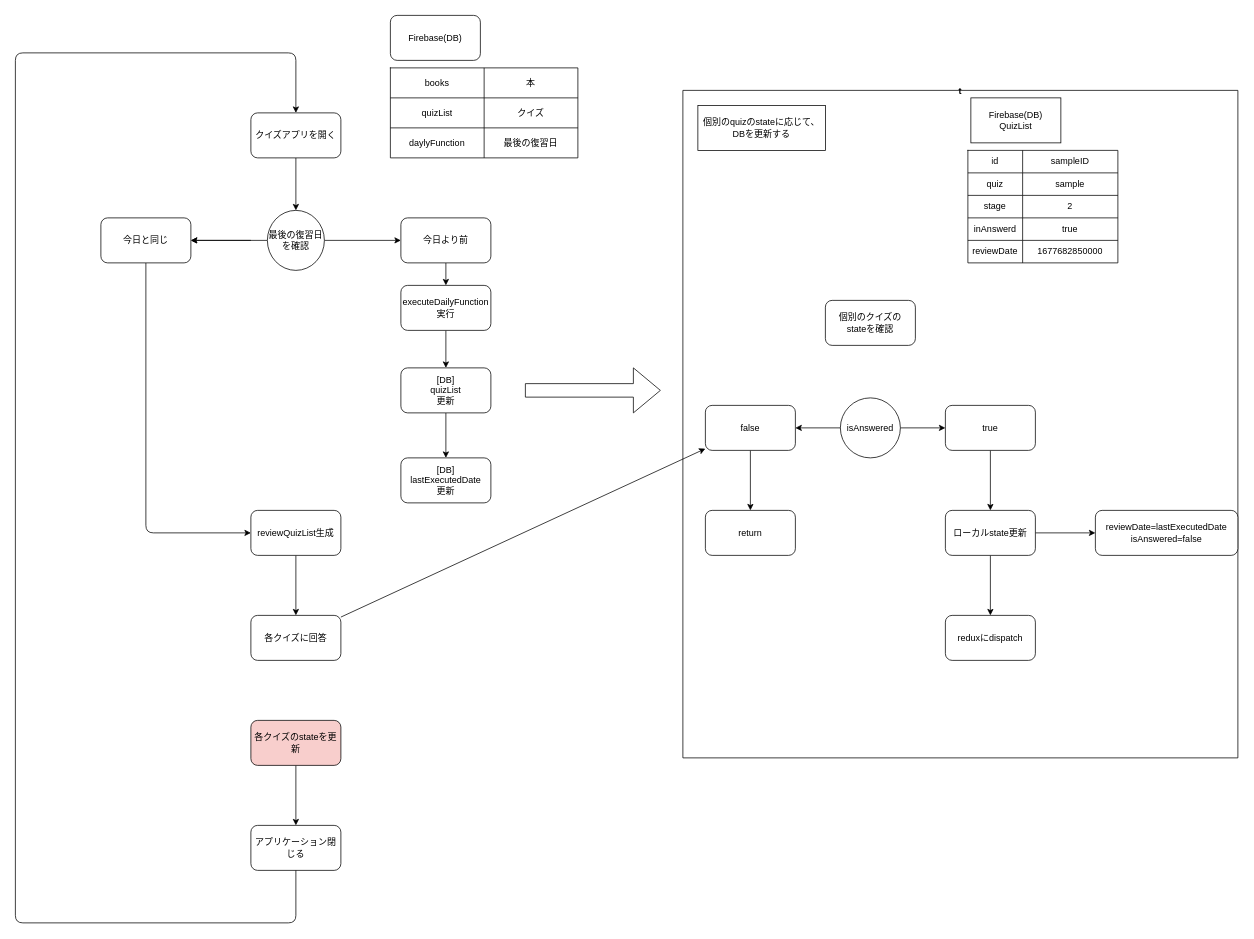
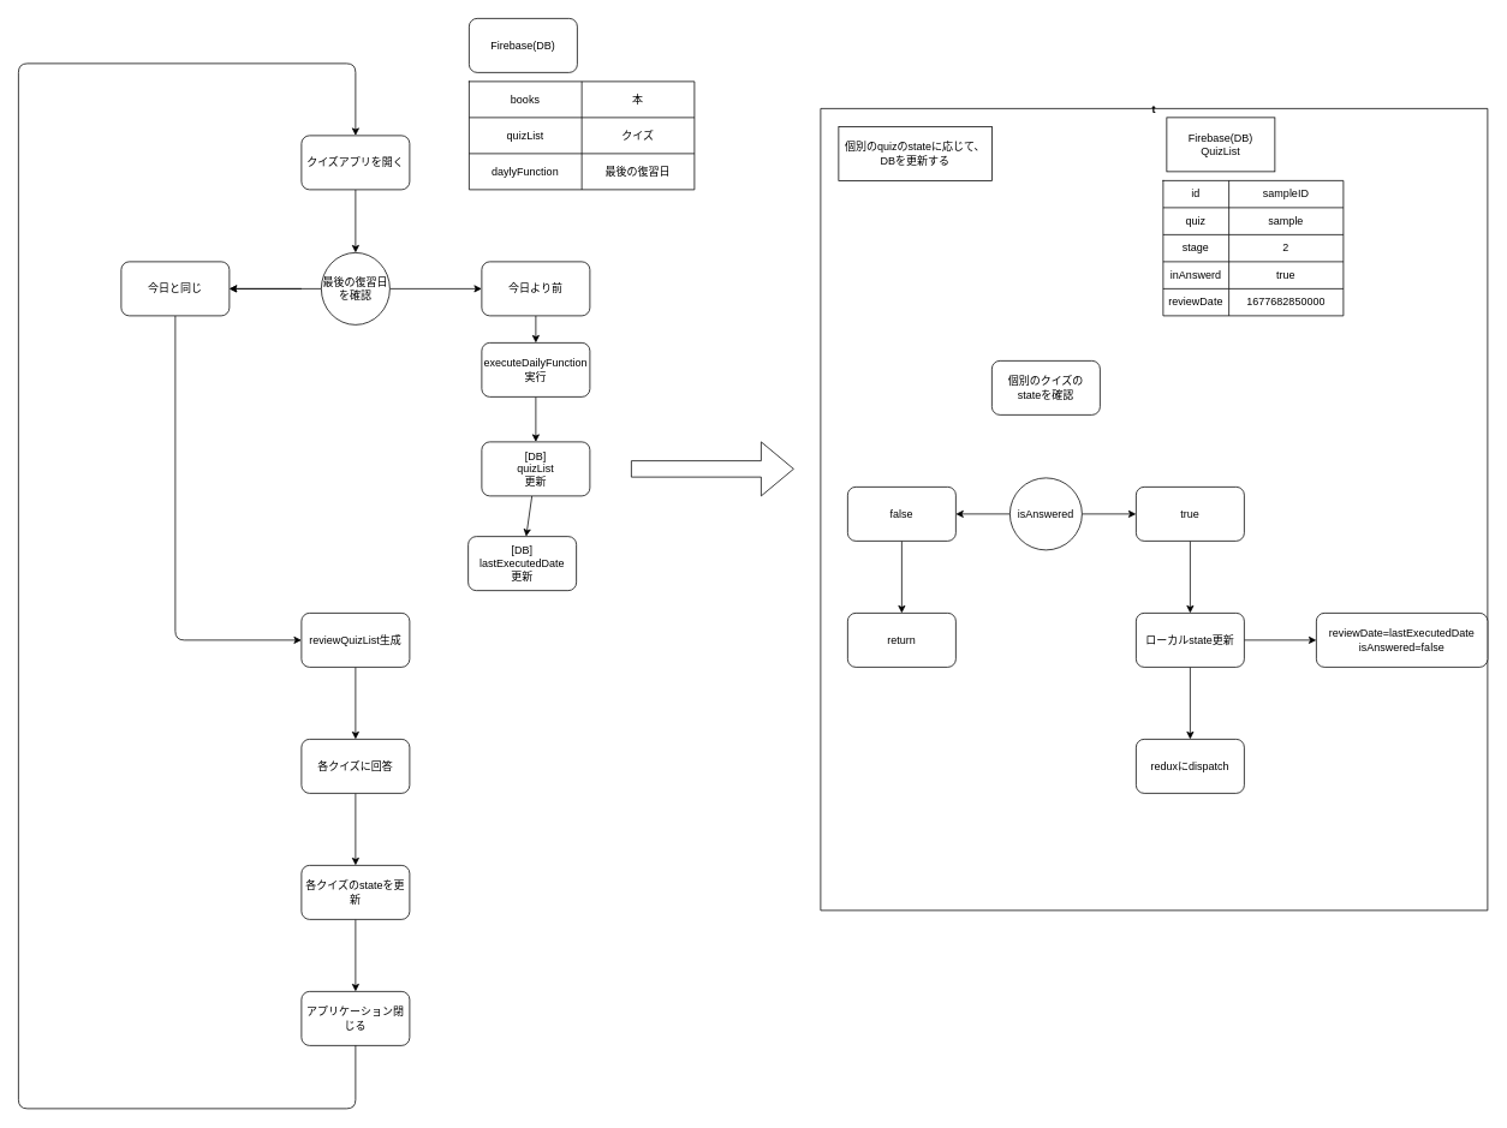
  <mxCell id="0" />
  <mxCell id="1" parent="0" />
  <mxCell id="2" value="" style="edgeStyle=none;html=1;entryX=0.5;entryY=0;entryDx=0;entryDy=0;" edge="1" parent="1" source="3" target="14"><mxGeometry relative="1" as="geometry"><mxPoint x="400" y="290" as="targetPoint" /></mxGeometry></mxCell>
  <mxCell id="3" value="クイズアプリを開く" style="rounded=1;whiteSpace=wrap;html=1;" vertex="1" parent="1"><mxGeometry x="334" y="150" width="120" height="60" as="geometry" /></mxCell>
  <mxCell id="4" value="" style="edgeStyle=none;html=1;" edge="1" parent="1" target="8"><mxGeometry relative="1" as="geometry"><mxPoint x="334" y="320" as="sourcePoint" /></mxGeometry></mxCell>
  <mxCell id="5" value="" style="edgeStyle=none;html=1;exitX=1;exitY=0.5;exitDx=0;exitDy=0;" edge="1" parent="1" source="14" target="10"><mxGeometry relative="1" as="geometry"><mxPoint x="454" y="320" as="sourcePoint" /></mxGeometry></mxCell>
  <mxCell id="6" value="" style="edgeStyle=none;html=1;exitX=0;exitY=0.5;exitDx=0;exitDy=0;" edge="1" parent="1" source="14" target="8"><mxGeometry relative="1" as="geometry"><mxPoint x="334" y="320" as="sourcePoint" /></mxGeometry></mxCell>
  <mxCell id="7" value="" style="edgeStyle=none;html=1;" edge="1" parent="1" source="8" target="12"><mxGeometry relative="1" as="geometry"><Array as="points"><mxPoint x="194" y="710" /></Array></mxGeometry></mxCell>
  <mxCell id="8" value="今日と同じ" style="whiteSpace=wrap;html=1;rounded=1;" vertex="1" parent="1"><mxGeometry x="134" y="290" width="120" height="60" as="geometry" /></mxCell>
  <mxCell id="9" value="" style="edgeStyle=none;html=1;" edge="1" parent="1" source="10" target="24"><mxGeometry relative="1" as="geometry" /></mxCell>
  <mxCell id="10" value="今日より前" style="whiteSpace=wrap;html=1;rounded=1;" vertex="1" parent="1"><mxGeometry x="534" y="290" width="120" height="60" as="geometry" /></mxCell>
  <mxCell id="11" value="" style="edgeStyle=none;html=1;" edge="1" parent="1" source="12" target="52"><mxGeometry relative="1" as="geometry" /></mxCell>
  <mxCell id="12" value="reviewQuizList生成" style="whiteSpace=wrap;html=1;rounded=1;" vertex="1" parent="1"><mxGeometry x="334" y="680" width="120" height="60" as="geometry" /></mxCell>
  <mxCell id="13" value="個別のクイズの&lt;br&gt;stateを確認" style="whiteSpace=wrap;html=1;rounded=1;" vertex="1" parent="1"><mxGeometry x="1100" y="400" width="120" height="60" as="geometry" /></mxCell>
  <mxCell id="14" value="最後の復習日を確認" style="ellipse;whiteSpace=wrap;html=1;glass=0;" vertex="1" parent="1"><mxGeometry x="356" y="280" width="76" height="80" as="geometry" /></mxCell>
  <mxCell id="15" value="" style="edgeStyle=none;html=1;" edge="1" parent="1" source="17" target="19"><mxGeometry relative="1" as="geometry" /></mxCell>
  <mxCell id="16" value="" style="edgeStyle=none;html=1;" edge="1" parent="1" source="17" target="21"><mxGeometry relative="1" as="geometry" /></mxCell>
  <mxCell id="17" value="isAnswered" style="ellipse;whiteSpace=wrap;html=1;rounded=1;" vertex="1" parent="1"><mxGeometry x="1120" y="530" width="80" height="80" as="geometry" /></mxCell>
  <mxCell id="18" value="" style="edgeStyle=none;html=1;" edge="1" parent="1" source="19" target="22"><mxGeometry relative="1" as="geometry" /></mxCell>
  <mxCell id="19" value="false" style="whiteSpace=wrap;html=1;rounded=1;" vertex="1" parent="1"><mxGeometry x="940" y="540" width="120" height="60" as="geometry" /></mxCell>
  <mxCell id="20" value="" style="edgeStyle=none;html=1;" edge="1" parent="1" source="21" target="46"><mxGeometry relative="1" as="geometry" /></mxCell>
  <mxCell id="21" value="true" style="whiteSpace=wrap;html=1;rounded=1;" vertex="1" parent="1"><mxGeometry x="1260" y="540" width="120" height="60" as="geometry" /></mxCell>
  <mxCell id="22" value="return" style="whiteSpace=wrap;html=1;rounded=1;" vertex="1" parent="1"><mxGeometry x="940" y="680" width="120" height="60" as="geometry" /></mxCell>
  <mxCell id="23" value="" style="edgeStyle=none;html=1;" edge="1" parent="1" source="24" target="50"><mxGeometry relative="1" as="geometry" /></mxCell>
  <mxCell id="24" value="executeDailyFunction&lt;br&gt;実行" style="whiteSpace=wrap;html=1;rounded=1;" vertex="1" parent="1"><mxGeometry x="534" y="380" width="120" height="60" as="geometry" /></mxCell>
  <mxCell id="25" value="t" style="swimlane;startSize=0;glass=0;" vertex="1" parent="1"><mxGeometry x="910" y="120" width="740" height="890" as="geometry" /></mxCell>
  <mxCell id="26" value="個別のquizのstateに応じて、DBを更新する" style="whiteSpace=wrap;html=1;glass=0;" vertex="1" parent="25"><mxGeometry x="20" y="20" width="170" height="60" as="geometry" /></mxCell>
  <mxCell id="27" value="" style="shape=table;startSize=0;container=1;collapsible=0;childLayout=tableLayout;glass=0;" vertex="1" parent="25"><mxGeometry x="380" y="80" width="200" height="150" as="geometry" /></mxCell>
  <mxCell id="28" value="" style="shape=tableRow;horizontal=0;startSize=0;swimlaneHead=0;swimlaneBody=0;top=0;left=0;bottom=0;right=0;collapsible=0;dropTarget=0;fillColor=none;points=[[0,0.5],[1,0.5]];portConstraint=eastwest;glass=0;" vertex="1" parent="27"><mxGeometry width="200" height="30" as="geometry" /></mxCell>
  <mxCell id="29" value="id" style="shape=partialRectangle;html=1;whiteSpace=wrap;connectable=0;overflow=hidden;fillColor=none;top=0;left=0;bottom=0;right=0;pointerEvents=1;glass=0;" vertex="1" parent="28"><mxGeometry width="73" height="30" as="geometry"><mxRectangle width="73" height="30" as="alternateBounds" /></mxGeometry></mxCell>
  <mxCell id="30" value="sampleID" style="shape=partialRectangle;html=1;whiteSpace=wrap;connectable=0;overflow=hidden;fillColor=none;top=0;left=0;bottom=0;right=0;pointerEvents=1;glass=0;" vertex="1" parent="28"><mxGeometry x="73" width="127" height="30" as="geometry"><mxRectangle width="127" height="30" as="alternateBounds" /></mxGeometry></mxCell>
  <mxCell id="31" value="" style="shape=tableRow;horizontal=0;startSize=0;swimlaneHead=0;swimlaneBody=0;top=0;left=0;bottom=0;right=0;collapsible=0;dropTarget=0;fillColor=none;points=[[0,0.5],[1,0.5]];portConstraint=eastwest;glass=0;" vertex="1" parent="27"><mxGeometry y="30" width="200" height="30" as="geometry" /></mxCell>
  <mxCell id="32" value="quiz" style="shape=partialRectangle;html=1;whiteSpace=wrap;connectable=0;overflow=hidden;fillColor=none;top=0;left=0;bottom=0;right=0;pointerEvents=1;glass=0;" vertex="1" parent="31"><mxGeometry width="73" height="30" as="geometry"><mxRectangle width="73" height="30" as="alternateBounds" /></mxGeometry></mxCell>
  <mxCell id="33" value="sample" style="shape=partialRectangle;html=1;whiteSpace=wrap;connectable=0;overflow=hidden;fillColor=none;top=0;left=0;bottom=0;right=0;pointerEvents=1;glass=0;" vertex="1" parent="31"><mxGeometry x="73" width="127" height="30" as="geometry"><mxRectangle width="127" height="30" as="alternateBounds" /></mxGeometry></mxCell>
  <mxCell id="34" value="" style="shape=tableRow;horizontal=0;startSize=0;swimlaneHead=0;swimlaneBody=0;top=0;left=0;bottom=0;right=0;collapsible=0;dropTarget=0;fillColor=none;points=[[0,0.5],[1,0.5]];portConstraint=eastwest;glass=0;" vertex="1" parent="27"><mxGeometry y="60" width="200" height="30" as="geometry" /></mxCell>
  <mxCell id="35" value="stage" style="shape=partialRectangle;html=1;whiteSpace=wrap;connectable=0;overflow=hidden;fillColor=none;top=0;left=0;bottom=0;right=0;pointerEvents=1;glass=0;" vertex="1" parent="34"><mxGeometry width="73" height="30" as="geometry"><mxRectangle width="73" height="30" as="alternateBounds" /></mxGeometry></mxCell>
  <mxCell id="36" value="2" style="shape=partialRectangle;html=1;whiteSpace=wrap;connectable=0;overflow=hidden;fillColor=none;top=0;left=0;bottom=0;right=0;pointerEvents=1;glass=0;" vertex="1" parent="34"><mxGeometry x="73" width="127" height="30" as="geometry"><mxRectangle width="127" height="30" as="alternateBounds" /></mxGeometry></mxCell>
  <mxCell id="37" value="" style="shape=tableRow;horizontal=0;startSize=0;swimlaneHead=0;swimlaneBody=0;top=0;left=0;bottom=0;right=0;collapsible=0;dropTarget=0;fillColor=none;points=[[0,0.5],[1,0.5]];portConstraint=eastwest;glass=0;" vertex="1" parent="27"><mxGeometry y="90" width="200" height="30" as="geometry" /></mxCell>
  <mxCell id="38" value="inAnswerd" style="shape=partialRectangle;html=1;whiteSpace=wrap;connectable=0;overflow=hidden;fillColor=none;top=0;left=0;bottom=0;right=0;pointerEvents=1;glass=0;" vertex="1" parent="37"><mxGeometry width="73" height="30" as="geometry"><mxRectangle width="73" height="30" as="alternateBounds" /></mxGeometry></mxCell>
  <mxCell id="39" value="true" style="shape=partialRectangle;html=1;whiteSpace=wrap;connectable=0;overflow=hidden;fillColor=none;top=0;left=0;bottom=0;right=0;pointerEvents=1;glass=0;" vertex="1" parent="37"><mxGeometry x="73" width="127" height="30" as="geometry"><mxRectangle width="127" height="30" as="alternateBounds" /></mxGeometry></mxCell>
  <mxCell id="40" value="" style="shape=tableRow;horizontal=0;startSize=0;swimlaneHead=0;swimlaneBody=0;top=0;left=0;bottom=0;right=0;collapsible=0;dropTarget=0;fillColor=none;points=[[0,0.5],[1,0.5]];portConstraint=eastwest;glass=0;" vertex="1" parent="27"><mxGeometry y="120" width="200" height="30" as="geometry" /></mxCell>
  <mxCell id="41" value="reviewDate" style="shape=partialRectangle;html=1;whiteSpace=wrap;connectable=0;overflow=hidden;fillColor=none;top=0;left=0;bottom=0;right=0;pointerEvents=1;glass=0;" vertex="1" parent="40"><mxGeometry width="73" height="30" as="geometry"><mxRectangle width="73" height="30" as="alternateBounds" /></mxGeometry></mxCell>
  <mxCell id="42" value="1677682850000" style="shape=partialRectangle;html=1;whiteSpace=wrap;connectable=0;overflow=hidden;fillColor=none;top=0;left=0;bottom=0;right=0;pointerEvents=1;glass=0;" vertex="1" parent="40"><mxGeometry x="73" width="127" height="30" as="geometry"><mxRectangle width="127" height="30" as="alternateBounds" /></mxGeometry></mxCell>
  <mxCell id="43" value="Firebase(DB)&lt;br&gt;QuizList" style="whiteSpace=wrap;html=1;rounded=0;" vertex="1" parent="25"><mxGeometry x="384" y="10" width="120" height="60" as="geometry" /></mxCell>
  <mxCell id="44" value="" style="edgeStyle=none;html=1;" edge="1" parent="25" source="46" target="47"><mxGeometry relative="1" as="geometry" /></mxCell>
  <mxCell id="45" value="" style="edgeStyle=none;html=1;" edge="1" parent="25" source="46" target="48"><mxGeometry relative="1" as="geometry" /></mxCell>
  <mxCell id="46" value="ローカルstate更新" style="whiteSpace=wrap;html=1;rounded=1;" vertex="1" parent="25"><mxGeometry x="350" y="560" width="120" height="60" as="geometry" /></mxCell>
  <mxCell id="47" value="reviewDate=lastExecutedDate&lt;br&gt;isAnswered=false" style="whiteSpace=wrap;html=1;rounded=1;" vertex="1" parent="25"><mxGeometry x="550" y="560" width="190" height="60" as="geometry" /></mxCell>
  <mxCell id="48" value="reduxにdispatch" style="whiteSpace=wrap;html=1;rounded=1;" vertex="1" parent="25"><mxGeometry x="350" y="700" width="120" height="60" as="geometry" /></mxCell>
  <mxCell id="49" value="" style="edgeStyle=none;html=1;" edge="1" parent="1" source="50" target="69"><mxGeometry relative="1" as="geometry" /></mxCell>
  <mxCell id="50" value="[DB]&lt;br&gt;quizList&lt;br&gt;更新" style="whiteSpace=wrap;html=1;rounded=1;" vertex="1" parent="1"><mxGeometry x="534" y="490" width="120" height="60" as="geometry" /></mxCell>
- <mxCell id="51" value="" style="edgeStyle=none;html=1;" edge="1" parent="1" source="52" target="19"><mxGeometry relative="1" as="geometry" /></mxCell>
+ <mxCell id="51" value="" style="edgeStyle=none;html=1;" edge="1" parent="1" source="52" target="54"><mxGeometry relative="1" as="geometry" /></mxCell>
  <mxCell id="52" value="各クイズに回答" style="whiteSpace=wrap;html=1;rounded=1;" vertex="1" parent="1"><mxGeometry x="334" y="820" width="120" height="60" as="geometry" /></mxCell>
  <mxCell id="53" value="" style="edgeStyle=none;html=1;" edge="1" parent="1" source="54" target="55"><mxGeometry relative="1" as="geometry" /></mxCell>
- <mxCell id="54" value="各クイズのstateを更新" style="whiteSpace=wrap;html=1;rounded=1;fillColor=#f8cecc;" vertex="1" parent="1"><mxGeometry x="334" y="960" width="120" height="60" as="geometry" /></mxCell>
+ <mxCell id="54" value="各クイズのstateを更新" style="whiteSpace=wrap;html=1;rounded=1;" vertex="1" parent="1"><mxGeometry x="334" y="960" width="120" height="60" as="geometry" /></mxCell>
  <mxCell id="55" value="アプリケーション閉じる" style="whiteSpace=wrap;html=1;rounded=1;" vertex="1" parent="1"><mxGeometry x="334" y="1100" width="120" height="60" as="geometry" /></mxCell>
  <mxCell id="56" value="" style="endArrow=classic;html=1;entryX=0.5;entryY=0;entryDx=0;entryDy=0;" edge="1" parent="1" target="3"><mxGeometry width="50" height="50" relative="1" as="geometry"><mxPoint x="394" y="1160" as="sourcePoint" /><mxPoint x="444" y="1110" as="targetPoint" /><Array as="points"><mxPoint x="394" y="1230" /><mxPoint x="20" y="1230" /><mxPoint x="20" y="70" /><mxPoint x="394" y="70" /></Array></mxGeometry></mxCell>
  <mxCell id="57" value="" style="shape=singleArrow;whiteSpace=wrap;html=1;glass=0;" vertex="1" parent="1"><mxGeometry x="700" y="490" width="180" height="60" as="geometry" /></mxCell>
  <mxCell id="58" value="Firebase(DB)" style="rounded=1;whiteSpace=wrap;html=1;" vertex="1" parent="1"><mxGeometry x="520" y="20" width="120" height="60" as="geometry" /></mxCell>
  <mxCell id="59" value="" style="shape=table;startSize=0;container=1;collapsible=0;childLayout=tableLayout;glass=0;" vertex="1" parent="1"><mxGeometry x="520" y="90" width="250" height="120" as="geometry" /></mxCell>
  <mxCell id="60" value="" style="shape=tableRow;horizontal=0;startSize=0;swimlaneHead=0;swimlaneBody=0;top=0;left=0;bottom=0;right=0;collapsible=0;dropTarget=0;fillColor=none;points=[[0,0.5],[1,0.5]];portConstraint=eastwest;glass=0;" vertex="1" parent="59"><mxGeometry width="250" height="40" as="geometry" /></mxCell>
  <mxCell id="61" value="books" style="shape=partialRectangle;html=1;whiteSpace=wrap;connectable=0;overflow=hidden;fillColor=none;top=0;left=0;bottom=0;right=0;pointerEvents=1;glass=0;" vertex="1" parent="60"><mxGeometry width="125" height="40" as="geometry"><mxRectangle width="125" height="40" as="alternateBounds" /></mxGeometry></mxCell>
  <mxCell id="62" value="本" style="shape=partialRectangle;html=1;whiteSpace=wrap;connectable=0;overflow=hidden;fillColor=none;top=0;left=0;bottom=0;right=0;pointerEvents=1;glass=0;" vertex="1" parent="60"><mxGeometry x="125" width="125" height="40" as="geometry"><mxRectangle width="125" height="40" as="alternateBounds" /></mxGeometry></mxCell>
  <mxCell id="63" value="" style="shape=tableRow;horizontal=0;startSize=0;swimlaneHead=0;swimlaneBody=0;top=0;left=0;bottom=0;right=0;collapsible=0;dropTarget=0;fillColor=none;points=[[0,0.5],[1,0.5]];portConstraint=eastwest;glass=0;" vertex="1" parent="59"><mxGeometry y="40" width="250" height="40" as="geometry" /></mxCell>
  <mxCell id="64" value="quizList" style="shape=partialRectangle;html=1;whiteSpace=wrap;connectable=0;overflow=hidden;fillColor=none;top=0;left=0;bottom=0;right=0;pointerEvents=1;glass=0;" vertex="1" parent="63"><mxGeometry width="125" height="40" as="geometry"><mxRectangle width="125" height="40" as="alternateBounds" /></mxGeometry></mxCell>
  <mxCell id="65" value="クイズ" style="shape=partialRectangle;html=1;whiteSpace=wrap;connectable=0;overflow=hidden;fillColor=none;top=0;left=0;bottom=0;right=0;pointerEvents=1;glass=0;" vertex="1" parent="63"><mxGeometry x="125" width="125" height="40" as="geometry"><mxRectangle width="125" height="40" as="alternateBounds" /></mxGeometry></mxCell>
  <mxCell id="66" value="" style="shape=tableRow;horizontal=0;startSize=0;swimlaneHead=0;swimlaneBody=0;top=0;left=0;bottom=0;right=0;collapsible=0;dropTarget=0;fillColor=none;points=[[0,0.5],[1,0.5]];portConstraint=eastwest;glass=0;" vertex="1" parent="59"><mxGeometry y="80" width="250" height="40" as="geometry" /></mxCell>
  <mxCell id="67" value="daylyFunction" style="shape=partialRectangle;html=1;whiteSpace=wrap;connectable=0;overflow=hidden;fillColor=none;top=0;left=0;bottom=0;right=0;pointerEvents=1;glass=0;" vertex="1" parent="66"><mxGeometry width="125" height="40" as="geometry"><mxRectangle width="125" height="40" as="alternateBounds" /></mxGeometry></mxCell>
  <mxCell id="68" value="最後の復習日" style="shape=partialRectangle;html=1;whiteSpace=wrap;connectable=0;overflow=hidden;fillColor=none;top=0;left=0;bottom=0;right=0;pointerEvents=1;glass=0;" vertex="1" parent="66"><mxGeometry x="125" width="125" height="40" as="geometry"><mxRectangle width="125" height="40" as="alternateBounds" /></mxGeometry></mxCell>
- <mxCell id="69" value="[DB]&lt;br&gt;lastExecutedDate&lt;br&gt;更新" style="whiteSpace=wrap;html=1;rounded=1;glass=0;" vertex="1" parent="1"><mxGeometry x="534" y="610" width="120" height="60" as="geometry" /></mxCell>
+ <mxCell id="69" value="[DB]&lt;br&gt;lastExecutedDate&lt;br&gt;更新" style="whiteSpace=wrap;html=1;rounded=1;glass=0;" vertex="1" parent="1"><mxGeometry x="519" y="595" width="120" height="60" as="geometry" /></mxCell>
